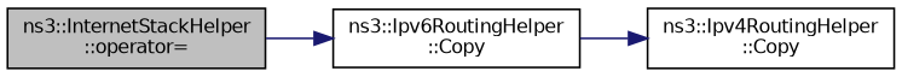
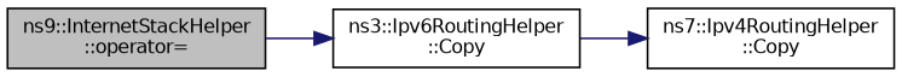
  digraph {
    rankdir=LR
    node [color=black fillcolor=white fontname=Helvetica fontsize=10 shape=record style=filled]
    edge [color=midnightblue fontname=Helvetica fontsize=10 labelfontname=Helvetica labelfontsize=10 style=solid]
-   n1 [fillcolor=grey75 fontcolor=black height=0.2 label="ns3::InternetStackHelper\l::operator=" width=0.4]
+   n1 [fillcolor=grey75 fontcolor=black height=0.2 label="ns9::InternetStackHelper\l::operator=" width=0.4]
    n2 [height=0.2 label="ns3::Ipv6RoutingHelper\l::Copy" width=0.4]
-   n3 [height=0.2 label="ns3::Ipv4RoutingHelper\l::Copy" width=0.4]
+   n3 [height=0.2 label="ns7::Ipv4RoutingHelper\l::Copy" width=0.4]
    n1 -> n2
    n2 -> n3
  }
